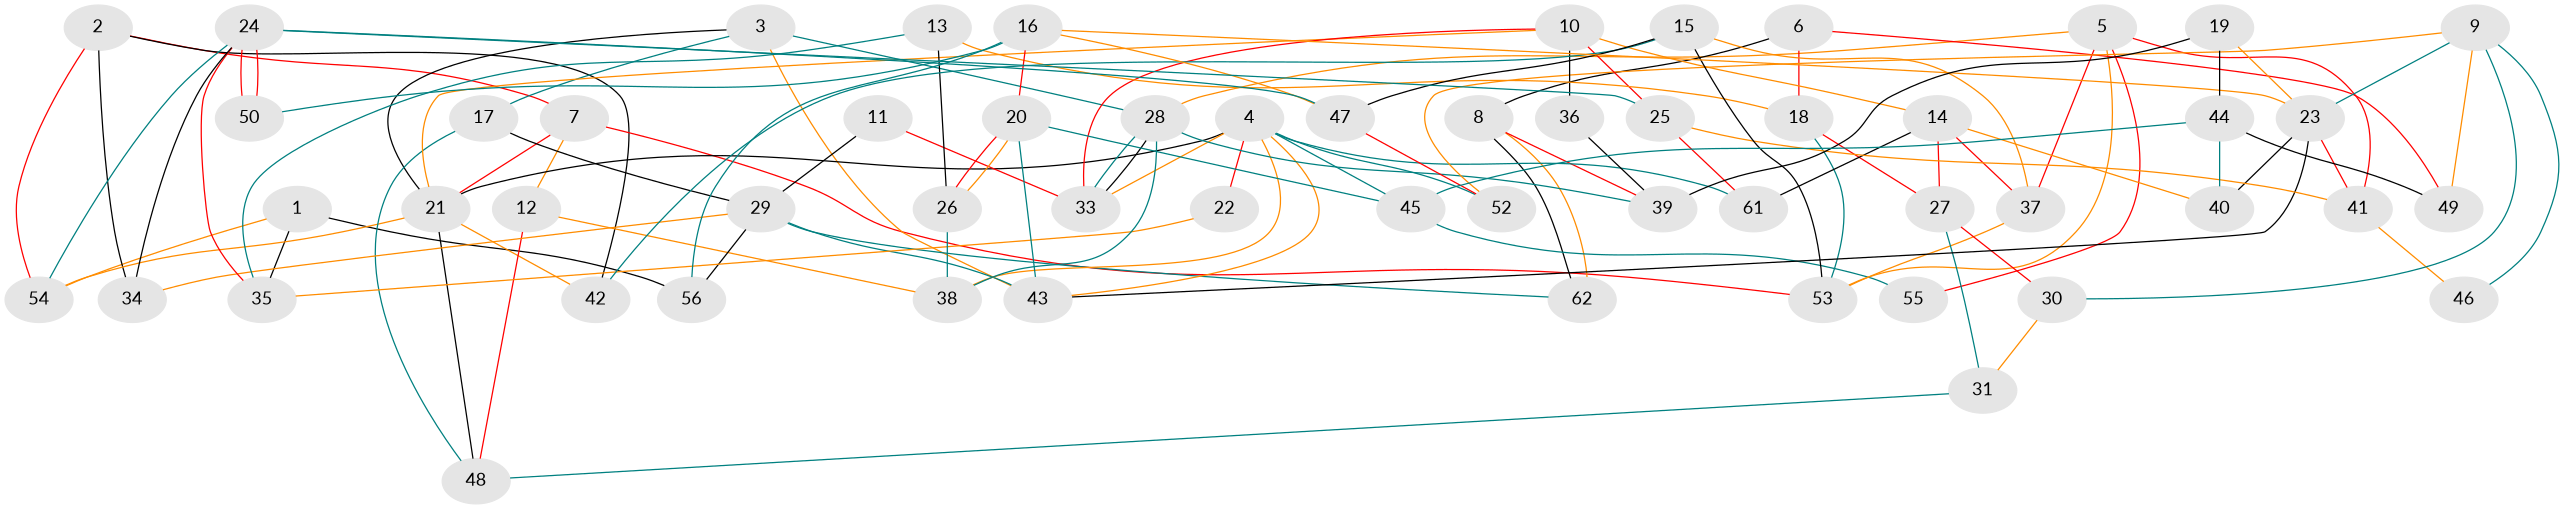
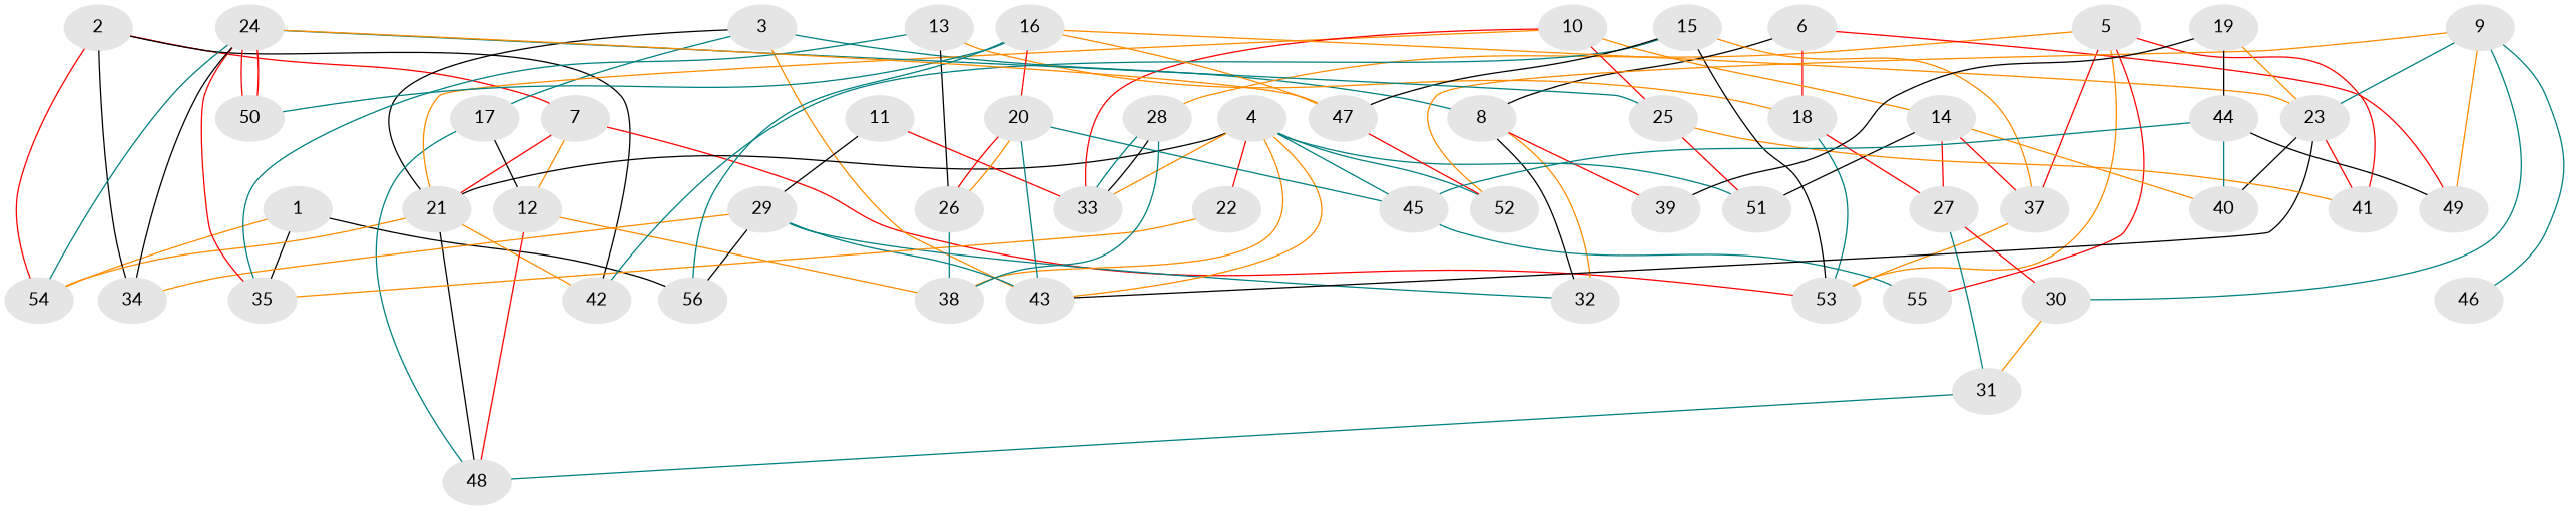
  graph {
    fontname=Lato
    node [color=gray90 fontname=Lato style=filled]
    edge [color=teal fontname=Lato]
    1
    35
    54
    56
    2
    7
    34
    42
    21
    53
    12
    3
    8
    17
    43
-   32 [label=62]
+   32
    39
    48
    29
    4
    22
    33
    38
    45
-   51 [label=61]
+   51
    52
    55
    5
    28
    37
    41
    46
    6
    18
    49
    27
    9
    23
    30
    40
    31
    10
    14
    25
-   36
    11
    13
    26
    15
    47
    16
    20
    50
    19
    44
    24
    1 -- 35 [color=black]
    1 -- 54 [color=darkorange]
    1 -- 56 [color=black]
    2 -- 54 [color=red]
    2 -- 7 [color=red]
    2 -- 34 [color=black]
    2 -- 42 [color=black]
    7 -- 21 [color=red]
    7 -- 53 [color=red]
    7 -- 12 [color=darkorange]
    21 -- 54 [color=darkorange]
    21 -- 42 [color=darkorange]
    21 -- 48 [color=black]
    12 -- 48 [color=red]
    12 -- 38 [color=darkorange]
    3 -- 21 [color=black]
-   3 -- 28
+   3 -- 8
    3 -- 17
    3 -- 43 [color=darkorange]
    8 -- 32 [color=black]
    8 -- 32 [color=darkorange]
    8 -- 39 [color=red]
    17 -- 48
-   17 -- 29 [color=black]
+   17 -- 12 [color=black]
    29 -- 56 [color=black]
    29 -- 34 [color=darkorange]
    29 -- 43
    29 -- 32
    4 -- 21 [color=black]
    4 -- 43 [color=darkorange]
    4 -- 22 [color=red]
    4 -- 33 [color=darkorange]
    4 -- 38 [color=darkorange]
    4 -- 45
    4 -- 51
    4 -- 52
    22 -- 35 [color=darkorange]
    45 -- 55
    5 -- 53 [color=darkorange]
    5 -- 55 [color=red]
    5 -- 28 [color=darkorange]
    5 -- 37 [color=red]
    5 -- 41 [color=red]
-   28 -- 39
    28 -- 33
    28 -- 33 [color=black]
    28 -- 38
    37 -- 53 [color=darkorange]
-   41 -- 46 [color=darkorange]
    6 -- 8 [color=black]
    6 -- 18 [color=red]
    6 -- 49 [color=red]
    18 -- 53
    18 -- 27 [color=red]
    27 -- 30 [color=red]
    27 -- 31
    9 -- 52 [color=darkorange]
    9 -- 46
    9 -- 49 [color=darkorange]
    9 -- 23
    9 -- 30
    23 -- 43 [color=black]
    23 -- 41 [color=red]
    23 -- 40 [color=black]
    30 -- 31 [color=darkorange]
    31 -- 48
    10 -- 21 [color=darkorange]
    10 -- 33 [color=red]
    10 -- 14 [color=darkorange]
    10 -- 25 [color=red]
-   10 -- 36 [color=black]
    14 -- 51 [color=black]
    14 -- 37 [color=red]
    14 -- 27 [color=red]
    14 -- 40 [color=darkorange]
    25 -- 51 [color=red]
    25 -- 41 [color=darkorange]
-   36 -- 39 [color=black]
    11 -- 29 [color=black]
    11 -- 33 [color=red]
    13 -- 35
    13 -- 18 [color=darkorange]
    13 -- 26 [color=black]
    26 -- 38
    15 -- 42
    15 -- 53 [color=black]
    15 -- 37 [color=darkorange]
    15 -- 47 [color=black]
    47 -- 52 [color=red]
    16 -- 56
    16 -- 23 [color=darkorange]
    16 -- 47 [color=darkorange]
    16 -- 20 [color=red]
    16 -- 50
    20 -- 43
    20 -- 45
    20 -- 26 [color=red]
    20 -- 26 [color=darkorange]
    19 -- 39 [color=black]
    19 -- 23 [color=darkorange]
    19 -- 44 [color=black]
    44 -- 45
    44 -- 49 [color=black]
    44 -- 40
    24 -- 35 [color=red]
    24 -- 54
    24 -- 34 [color=black]
    24 -- 25
-   24 -- 47
+   24 -- 47 [color=darkorange]
    24 -- 50 [color=red]
    24 -- 50 [color=red]
  }
